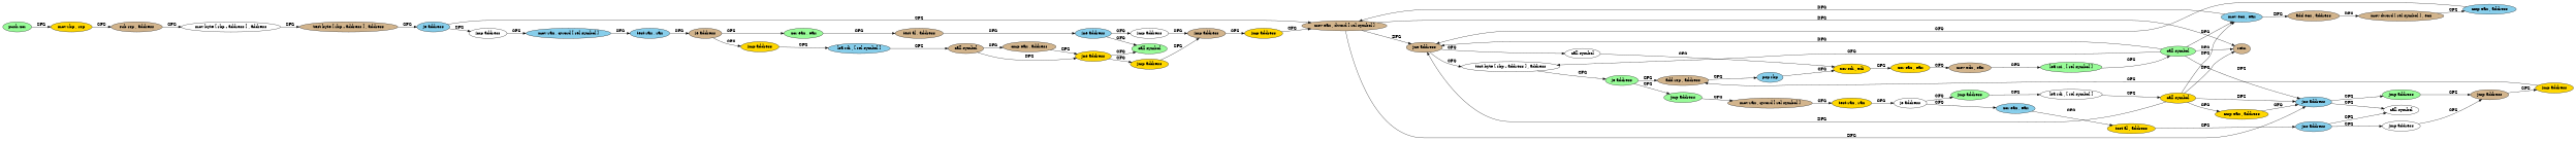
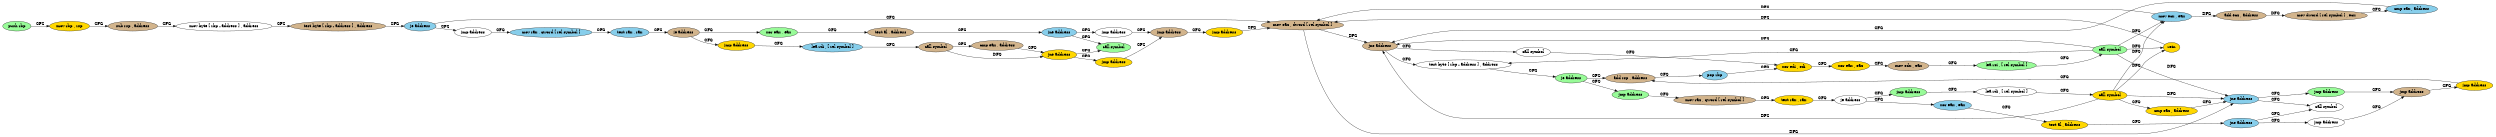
  digraph {
    rankdir=LR
    node [fillcolor=tan style=filled]
-   n1 [fillcolor=palegreen label="push xor"]
+   n1 [fillcolor=palegreen label="push rbp"]
    n2 [fillcolor=gold label="mov rbp , rsp"]
    n3 [label="sub rsp , address"]
    n4 [fillcolor=white label="mov byte [ rbp - address ] , address"]
    n5 [label="test byte [ rbp - address ] , address"]
    n6 [fillcolor=skyblue label="je address"]
    n7 [label="mov eax , dword [ rel symbol ]"]
    n8 [fillcolor=white label="jmp address"]
    n9 [label="jne address"]
-   n10 [label=retn]
+   n10 [fillcolor=gold label=retn]
    n11 [fillcolor=skyblue label="jne address"]
    n12 [fillcolor=skyblue label="mov rax , qword [ rel symbol ]"]
    n13 [fillcolor=skyblue label="mov ecx , eax"]
    n14 [label="add ecx , address"]
    n15 [fillcolor=white label="test byte [ rbp - address ] , address"]
    n16 [fillcolor=white label="call symbol"]
    n17 [fillcolor=white label="call symbol"]
    n18 [fillcolor=palegreen label="jmp address"]
    n19 [fillcolor=skyblue label="test rax , rax"]
    n20 [label="mov dword [ rel symbol ] , ecx"]
    n21 [fillcolor=skyblue label="cmp eax , address"]
    n22 [fillcolor=palegreen label="je address"]
    n23 [fillcolor=gold label="xor edi , edi"]
    n24 [label="add rsp , address"]
    n25 [fillcolor=palegreen label="jmp address"]
    n26 [fillcolor=gold label="xor eax , eax"]
    n27 [label="je address"]
    n28 [fillcolor=skyblue label="pop rbp"]
    n29 [label="mov rax , qword [ rel symbol ]"]
    n30 [fillcolor=gold label="test rax , rax"]
    n31 [label="mov edx , eax"]
    n32 [fillcolor=palegreen label="lea rsi , [ rel symbol ]"]
    n33 [fillcolor=palegreen label="call symbol"]
    n34 [fillcolor=palegreen label="xor eax , eax"]
    n35 [fillcolor=gold label="jmp address"]
    n36 [label="test al , address"]
    n37 [fillcolor=skyblue label="lea rdi , [ rel symbol ]"]
    n38 [fillcolor=skyblue label="jne address"]
    n39 [label="call symbol"]
    n40 [fillcolor=white label="je address"]
    n41 [fillcolor=palegreen label="call symbol"]
    n42 [fillcolor=white label="jmp address"]
    n43 [label="jmp address"]
    n44 [fillcolor=gold label="jmp address"]
    n45 [label="cmp eax , address"]
    n46 [fillcolor=gold label="jne address"]
    n47 [fillcolor=skyblue label="xor eax , eax"]
    n48 [fillcolor=palegreen label="jmp address"]
    n49 [fillcolor=gold label="test al , address"]
    n50 [fillcolor=white label="lea rdi , [ rel symbol ]"]
    n51 [fillcolor=skyblue label="jne address"]
    n52 [fillcolor=gold label="call symbol"]
    n53 [fillcolor=gold label="jmp address"]
    n54 [fillcolor=white label="jmp address"]
    n55 [label="jmp address"]
    n56 [fillcolor=gold label="jmp address"]
    n57 [fillcolor=gold label="cmp eax , address"]
    n1 -> n2 [label=CFG]
    n2 -> n3 [label=CFG]
    n3 -> n4 [label=CFG]
    n4 -> n5 [label=CFG]
    n5 -> n6 [label=CFG]
    n6 -> n7 [label=CFG]
    n6 -> n8 [label=CFG]
    n7 -> n9 [label=DFG]
-   n7 -> n10 [label=DFG]
+   n10 -> n7 [label=DFG]
    n7 -> n11 [label=DFG]
    n8 -> n12 [label=CFG]
    n9 -> n15 [label=CFG]
    n9 -> n16 [label=CFG]
    n11 -> n17 [label=CFG]
    n11 -> n18 [label=CFG]
    n12 -> n19 [label=CFG]
    n13 -> n7 [label=DFG]
    n13 -> n14 [label=DFG]
    n14 -> n20 [label=DFG]
    n15 -> n22 [label=CFG]
    n16 -> n23 [label=CFG]
    n18 -> n55 [label=CFG]
    n19 -> n27 [label=CFG]
    n20 -> n21 [label=CFG]
    n21 -> n9 [label=CFG]
    n22 -> n24 [label=CFG]
    n22 -> n25 [label=CFG]
    n23 -> n26 [label=CFG]
    n24 -> n28 [label=CFG]
    n25 -> n29 [label=CFG]
    n26 -> n31 [label=CFG]
    n27 -> n34 [label=CFG]
    n27 -> n35 [label=CFG]
    n28 -> n23 [label=CFG]
    n29 -> n30 [label=CFG]
    n30 -> n40 [label=CFG]
    n31 -> n32 [label=CFG]
    n32 -> n33 [label=CFG]
    n33 -> n9 [label=DFG]
    n33 -> n10 [label=DFG]
    n33 -> n11 [label=DFG]
    n33 -> n13 [label=DFG]
    n33 -> n15 [label=CFG]
    n34 -> n36 [label=CFG]
    n35 -> n37 [label=CFG]
    n36 -> n38 [label=CFG]
    n37 -> n39 [label=CFG]
    n38 -> n41 [label=CFG]
    n38 -> n42 [label=CFG]
    n39 -> n45 [label=CFG]
    n39 -> n46 [label=DFG]
    n40 -> n47 [label=CFG]
    n40 -> n48 [label=CFG]
    n42 -> n43 [label=CFG]
    n43 -> n44 [label=CFG]
    n44 -> n7 [label=CFG]
    n45 -> n46 [label=CFG]
    n46 -> n41 [label=CFG]
    n46 -> n53 [label=CFG]
    n47 -> n49 [label=CFG]
    n48 -> n50 [label=CFG]
    n49 -> n51 [label=CFG]
    n50 -> n52 [label=CFG]
    n51 -> n17 [label=CFG]
    n51 -> n54 [label=CFG]
    n52 -> n9 [label=DFG]
    n52 -> n10 [label=DFG]
    n52 -> n11 [label=DFG]
    n52 -> n13 [label=DFG]
    n52 -> n57 [label=CFG]
    n53 -> n43 [label=CFG]
    n54 -> n55 [label=CFG]
    n55 -> n56 [label=CFG]
    n56 -> n24 [label=CFG]
    n57 -> n11 [label=CFG]
  }
